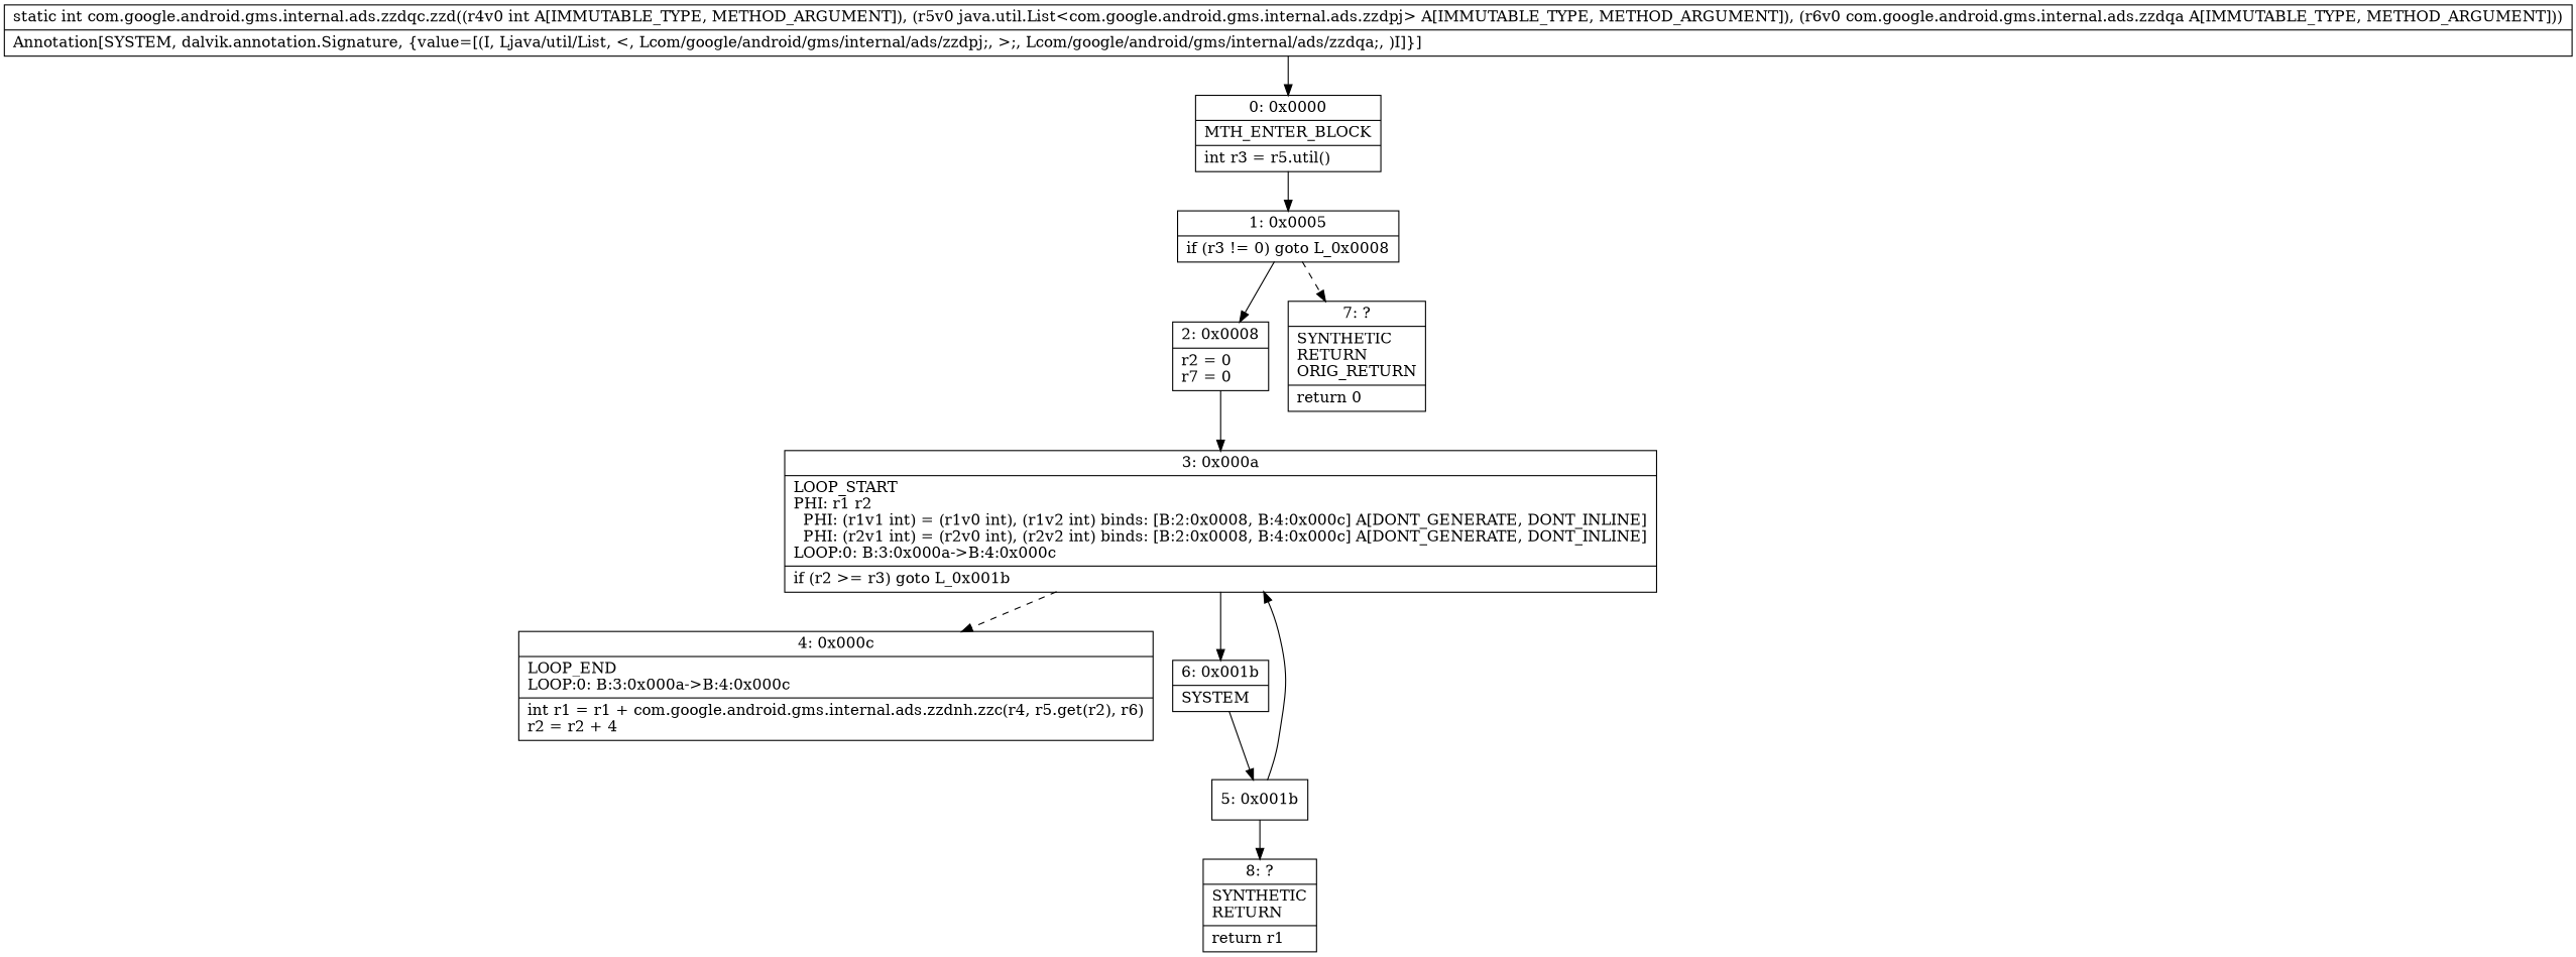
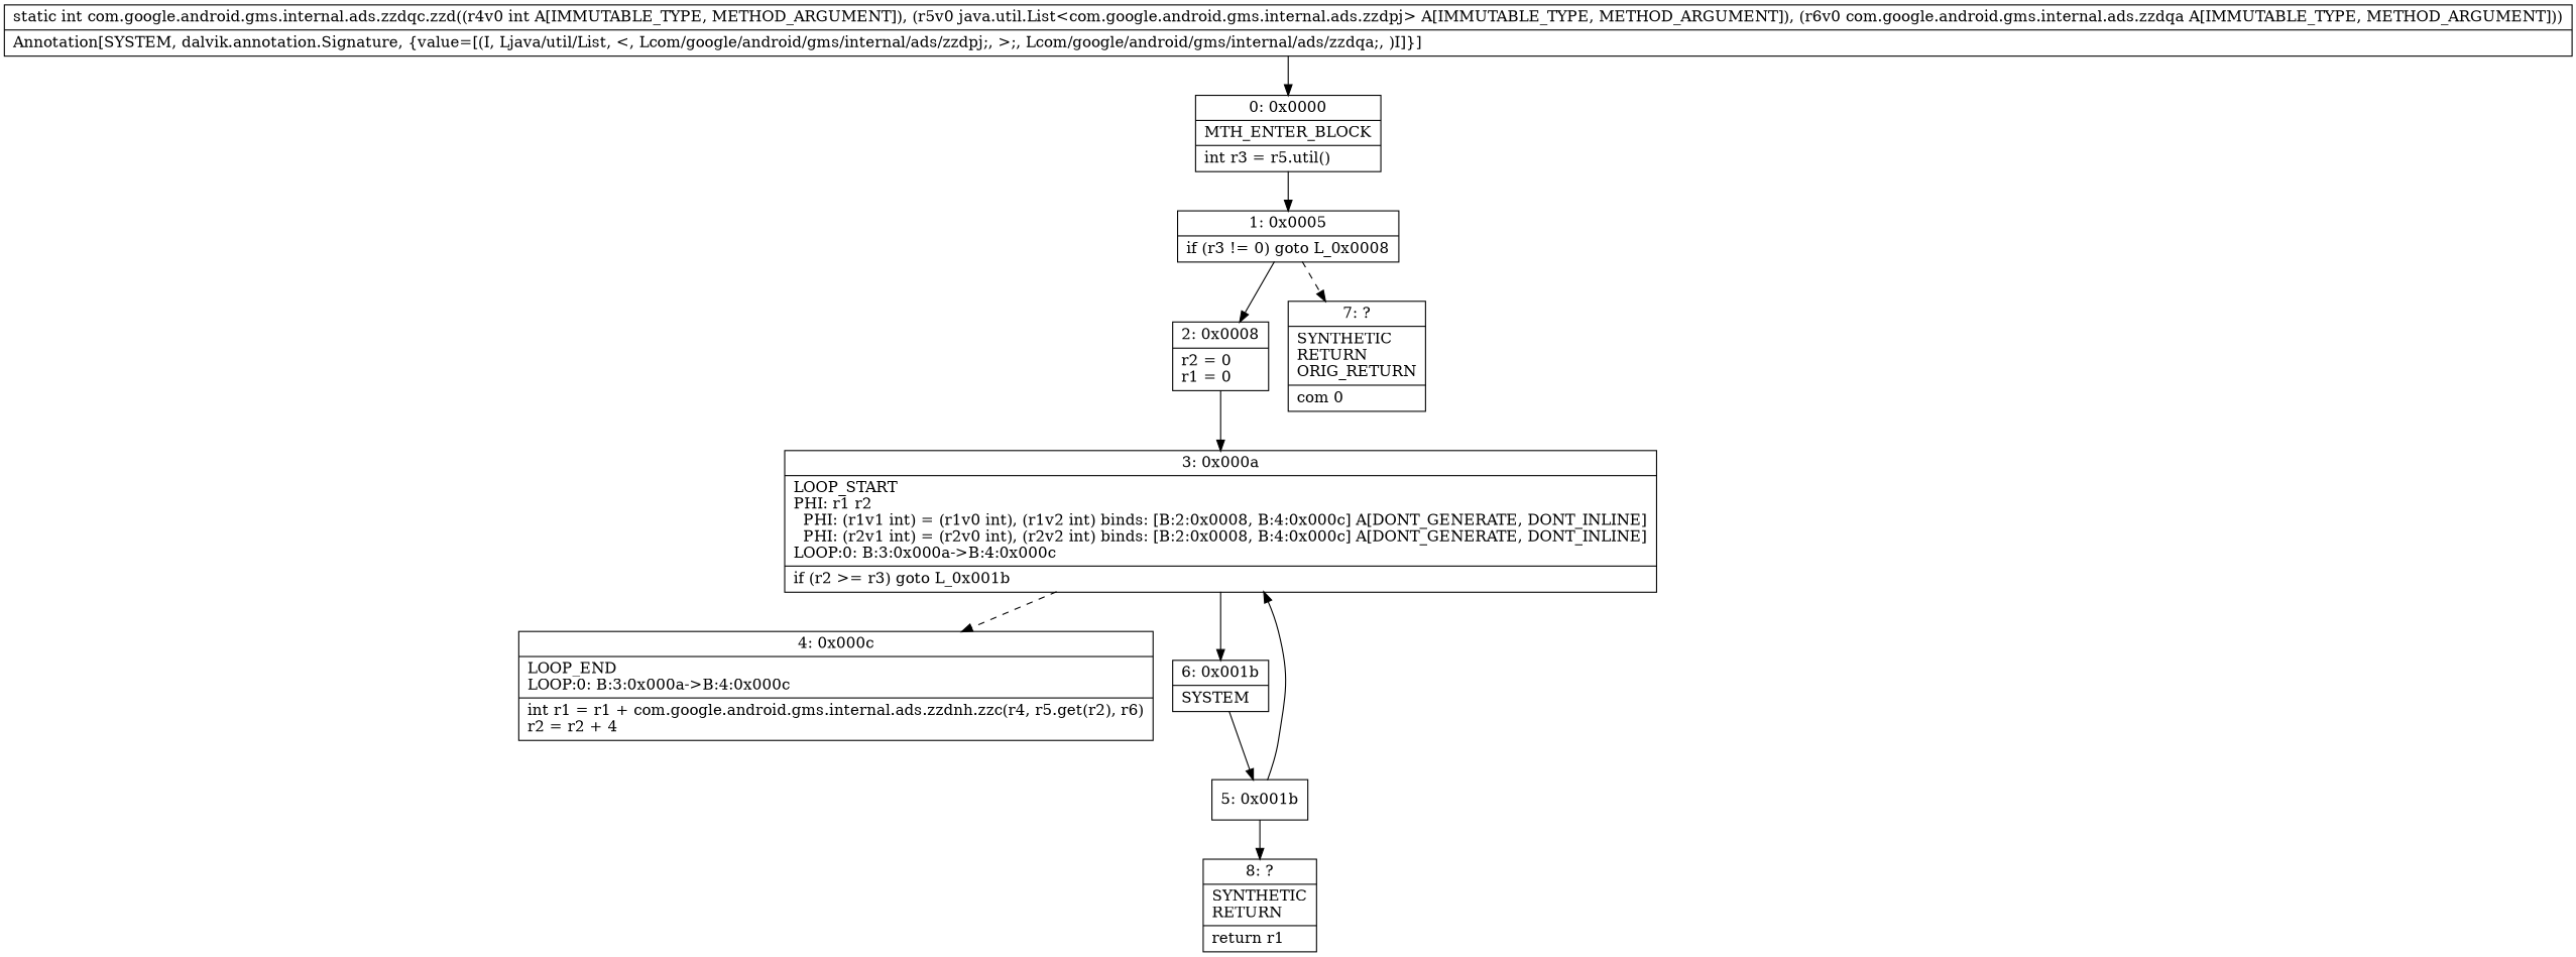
  digraph {
    node [shape=record]
    n1 [label="{0\:\ 0x0000|MTH_ENTER_BLOCK\l|int r3 = r5.util()\l}"]
    n2 [label="{1\:\ 0x0005|if (r3 != 0) goto L_0x0008\l}"]
-   n3 [label="{2\:\ 0x0008|r2 = 0\lr7 = 0\l}"]
-   n4 [label="{7\:\ ?|SYNTHETIC\lRETURN\lORIG_RETURN\l|return 0\l}"]
+   n3 [label="{2\:\ 0x0008|r2 = 0\lr1 = 0\l}"]
+   n4 [label="{7\:\ ?|SYNTHETIC\lRETURN\lORIG_RETURN\l|com 0\l}"]
    n5 [label="{3\:\ 0x000a|LOOP_START\lPHI: r1 r2 \l  PHI: (r1v1 int) = (r1v0 int), (r1v2 int) binds: [B:2:0x0008, B:4:0x000c] A[DONT_GENERATE, DONT_INLINE]\l  PHI: (r2v1 int) = (r2v0 int), (r2v2 int) binds: [B:2:0x0008, B:4:0x000c] A[DONT_GENERATE, DONT_INLINE]\lLOOP:0: B:3:0x000a\-\>B:4:0x000c\l|if (r2 \>= r3) goto L_0x001b\l}"]
    n6 [label="{4\:\ 0x000c|LOOP_END\lLOOP:0: B:3:0x000a\-\>B:4:0x000c\l|int r1 = r1 + com.google.android.gms.internal.ads.zzdnh.zzc(r4, r5.get(r2), r6)\lr2 = r2 + 4\l}"]
    n7 [label="{6\:\ 0x001b|SYSTEM\l}"]
    n8 [label="{5\:\ 0x001b}"]
    n9 [label="{8\:\ ?|SYNTHETIC\lRETURN\l|return r1\l}"]
    n10 [label="{static int com.google.android.gms.internal.ads.zzdqc.zzd((r4v0 int A[IMMUTABLE_TYPE, METHOD_ARGUMENT]), (r5v0 java.util.List\<com.google.android.gms.internal.ads.zzdpj\> A[IMMUTABLE_TYPE, METHOD_ARGUMENT]), (r6v0 com.google.android.gms.internal.ads.zzdqa A[IMMUTABLE_TYPE, METHOD_ARGUMENT]))  | Annotation[SYSTEM, dalvik.annotation.Signature, \{value=[(I, Ljava\/util\/List, \<, Lcom\/google\/android\/gms\/internal\/ads\/zzdpj;, \>;, Lcom\/google\/android\/gms\/internal\/ads\/zzdqa;, )I]\}]\l}"]
    n1 -> n2
    n2 -> n3
    n2 -> n4 [style=dashed]
    n3 -> n5
    n5 -> n6 [style=dashed]
    n5 -> n7
    n7 -> n8
    n8 -> n5
    n8 -> n9
    n10 -> n1
  }
